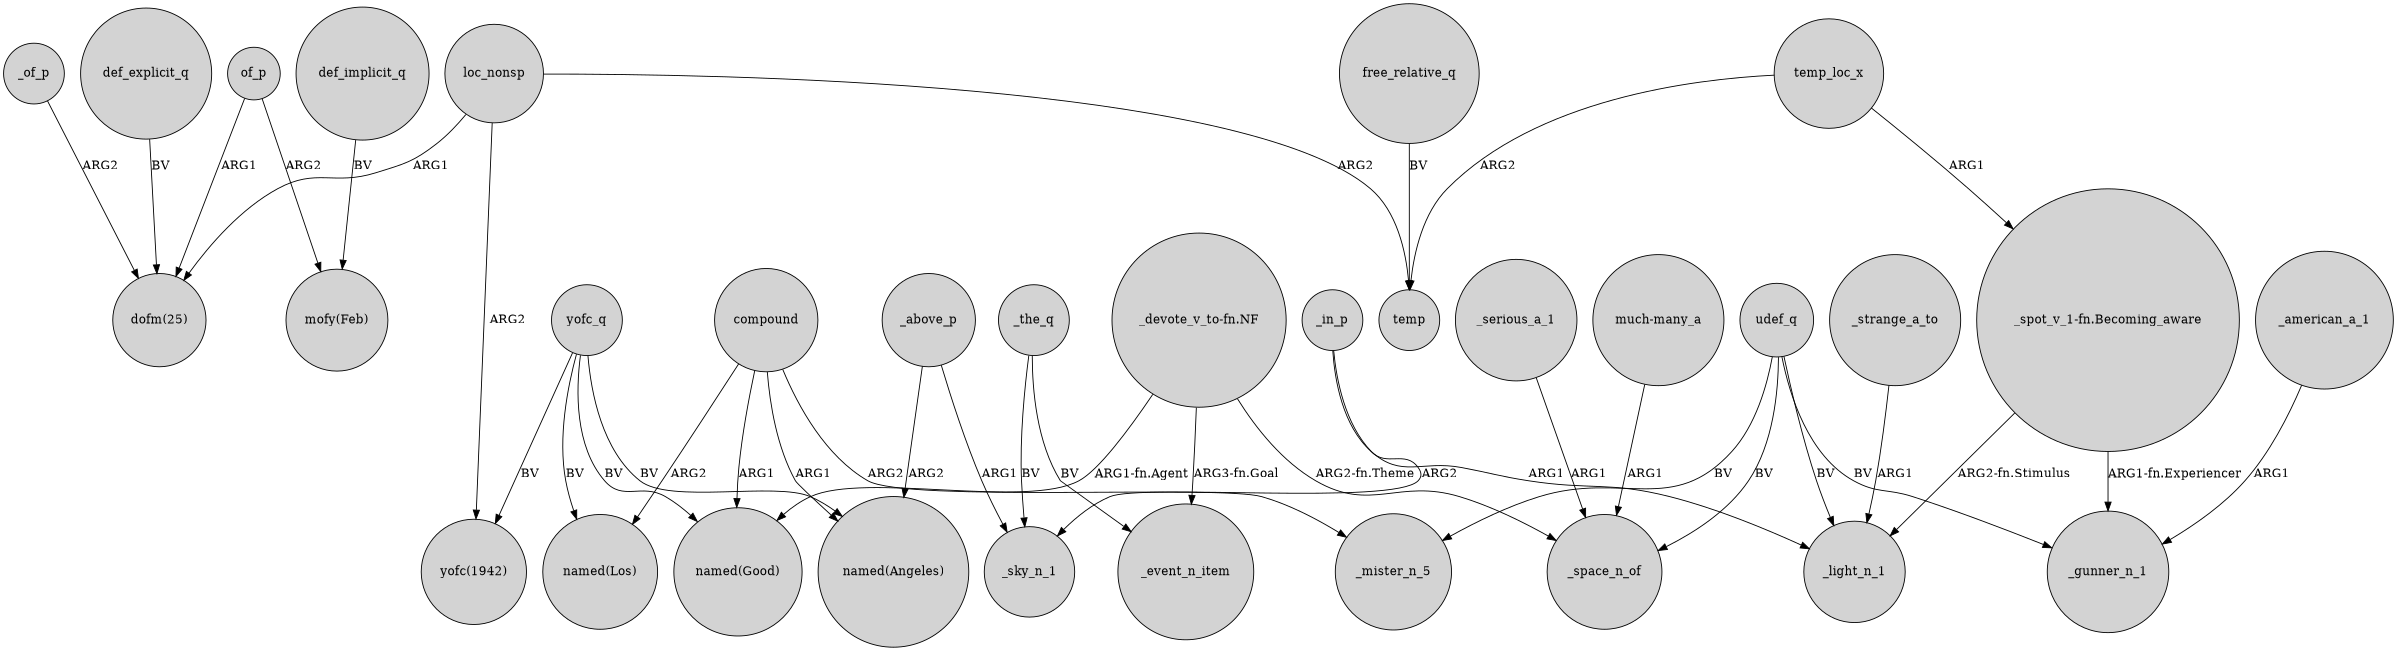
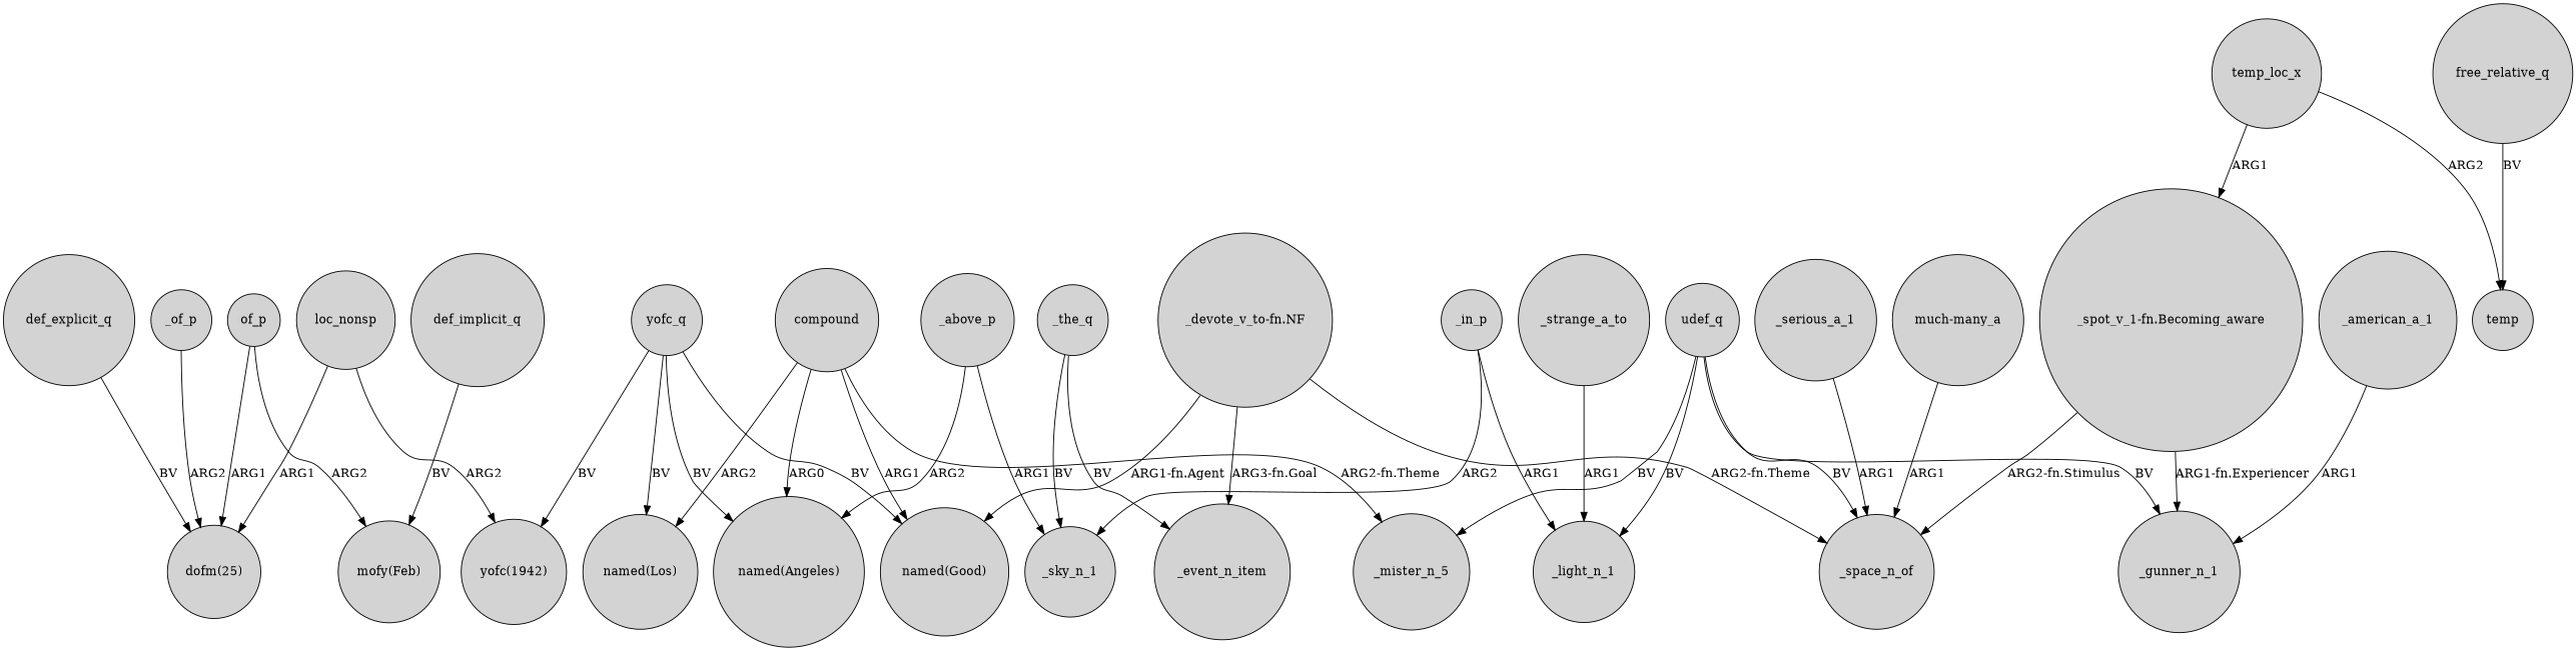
  digraph {
    node [shape=circle style=filled]
    loc_nonsp
    "dofm(25)"
    "yofc(1942)"
    temp
    "_spot_v_1-fn.Becoming_aware"
    _light_n_1
    _gunner_n_1
    of_p
    "mofy(Feb)"
    n10 [label=yofc_q]
    "named(Good)"
    "named(Los)"
    "named(Angeles)"
    _in_p
    _sky_n_1
    compound
    n17 [label=_mister_n_5]
    _strange_a_to
    def_implicit_q
    "_devote_v_to-fn.NF"
    _space_n_of
    _event_n_item
    udef_q
    _serious_a_1
    def_explicit_q
    _above_p
    _of_p
    temp_loc_x
    _american_a_1
    _the_q
    free_relative_q
    "much-many_a"
    loc_nonsp -> "dofm(25)" [label=ARG1]
    loc_nonsp -> "yofc(1942)" [label=ARG2]
-   loc_nonsp -> temp [label=ARG2]
-   "_spot_v_1-fn.Becoming_aware" -> _light_n_1 [label="ARG2-fn.Stimulus"]
+   "_spot_v_1-fn.Becoming_aware" -> _space_n_of [label="ARG2-fn.Stimulus"]
    "_spot_v_1-fn.Becoming_aware" -> _gunner_n_1 [label="ARG1-fn.Experiencer"]
    of_p -> "dofm(25)" [label=ARG1]
    of_p -> "mofy(Feb)" [label=ARG2]
    n10 -> "yofc(1942)" [label=BV]
    n10 -> "named(Good)" [label=BV]
    n10 -> "named(Los)" [label=BV]
    n10 -> "named(Angeles)" [label=BV]
    _in_p -> _light_n_1 [label=ARG1]
    _in_p -> _sky_n_1 [label=ARG2]
    compound -> "named(Good)" [label=ARG1]
    compound -> "named(Los)" [label=ARG2]
-   compound -> "named(Angeles)" [label=ARG1]
-   compound -> n17 [label=ARG2]
+   compound -> "named(Angeles)" [label=ARG0]
+   compound -> n17 [label="ARG2-fn.Theme"]
    _strange_a_to -> _light_n_1 [label=ARG1]
    def_implicit_q -> "mofy(Feb)" [label=BV]
    "_devote_v_to-fn.NF" -> "named(Good)" [label="ARG1-fn.Agent"]
    "_devote_v_to-fn.NF" -> _space_n_of [label="ARG2-fn.Theme"]
    "_devote_v_to-fn.NF" -> _event_n_item [label="ARG3-fn.Goal"]
    udef_q -> _light_n_1 [label=BV]
    udef_q -> _gunner_n_1 [label=BV]
    udef_q -> n17 [label=BV]
    udef_q -> _space_n_of [label=BV]
    _serious_a_1 -> _space_n_of [label=ARG1]
    def_explicit_q -> "dofm(25)" [label=BV]
    _above_p -> "named(Angeles)" [label=ARG2]
    _above_p -> _sky_n_1 [label=ARG1]
    _of_p -> "dofm(25)" [label=ARG2]
    temp_loc_x -> temp [label=ARG2]
    temp_loc_x -> "_spot_v_1-fn.Becoming_aware" [label=ARG1]
    _american_a_1 -> _gunner_n_1 [label=ARG1]
    _the_q -> _sky_n_1 [label=BV]
    _the_q -> _event_n_item [label=BV]
    free_relative_q -> temp [label=BV]
    "much-many_a" -> _space_n_of [label=ARG1]
  }
